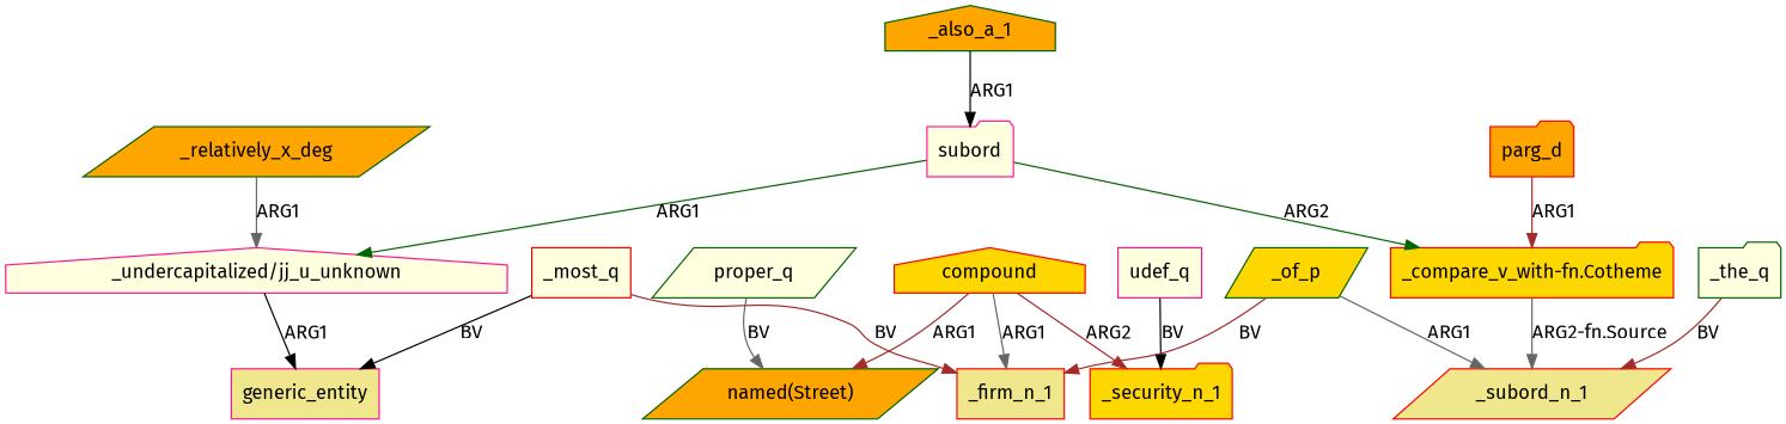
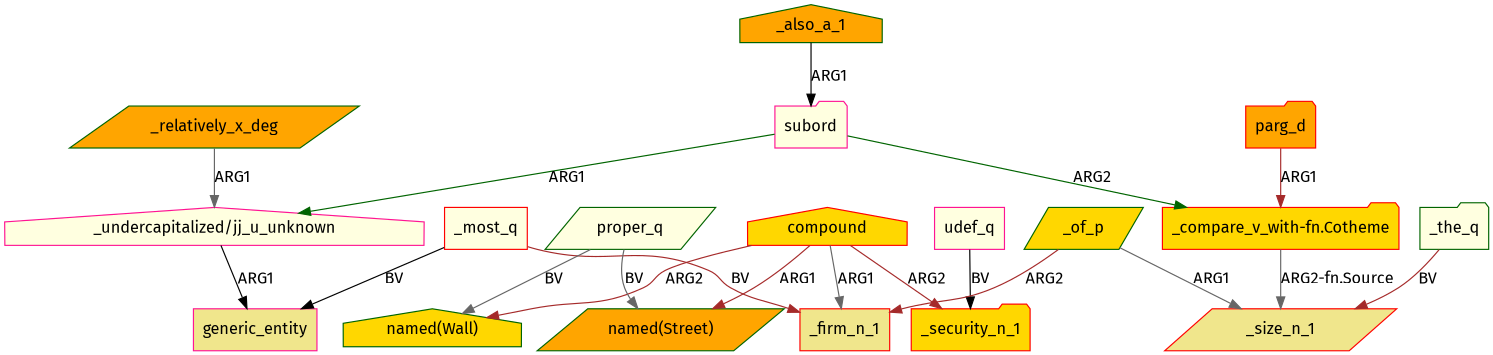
  digraph {
    fontname="Fira Sans"
    node [color=red fillcolor=lightyellow fontname="Fira Sans" shape=folder style=filled]
    edge [color=brown fontname="Fira Sans"]
    "_undercapitalized/jj_u_unknown" [color=deeppink shape=house]
    generic_entity [color=deeppink fillcolor=khaki shape=box]
    subord [color=deeppink]
    "_compare_v_with-fn.Cotheme" [fillcolor=gold]
-   _size_n_1 [fillcolor=khaki shape=parallelogram label=_subord_n_1]
+   _size_n_1 [fillcolor=khaki shape=parallelogram]
    _most_q [shape=box]
    _firm_n_1 [fillcolor=khaki shape=box]
    udef_q [color=deeppink shape=box]
    _security_n_1 [fillcolor=gold]
    _relatively_x_deg [color=darkgreen fillcolor=orange shape=parallelogram]
    _also_a_1 [color=darkgreen fillcolor=orange shape=house]
    compound [fillcolor=gold shape=house]
+   "named(Wall)" [color=darkgreen fillcolor=gold shape=house]
    "named(Street)" [color=darkgreen fillcolor=orange shape=parallelogram]
    _of_p [color=darkgreen fillcolor=gold shape=parallelogram]
    proper_q [color=darkgreen shape=parallelogram]
    parg_d [fillcolor=orange]
    _the_q [color=darkgreen]
    "_undercapitalized/jj_u_unknown" -> generic_entity [color=black label=ARG1]
    subord -> "_undercapitalized/jj_u_unknown" [color=darkgreen label=ARG1]
    subord -> "_compare_v_with-fn.Cotheme" [color=darkgreen label=ARG2]
    "_compare_v_with-fn.Cotheme" -> _size_n_1 [color=gray40 label="ARG2-fn.Source"]
    _most_q -> generic_entity [color=black label=BV]
    _most_q -> _firm_n_1 [label=BV]
    udef_q -> _security_n_1 [color=black label=BV]
    _relatively_x_deg -> "_undercapitalized/jj_u_unknown" [color=gray40 label=ARG1]
    _also_a_1 -> subord [color=black label=ARG1]
    compound -> _firm_n_1 [color=gray40 label=ARG1]
    compound -> _security_n_1 [label=ARG2]
+   compound -> "named(Wall)" [label=ARG2]
    compound -> "named(Street)" [label=ARG1]
    _of_p -> _size_n_1 [color=gray40 label=ARG1]
-   _of_p -> _firm_n_1 [label=BV]
+   _of_p -> _firm_n_1 [label=ARG2]
+   proper_q -> "named(Wall)" [color=gray40 label=BV]
    proper_q -> "named(Street)" [color=gray40 label=BV]
    parg_d -> "_compare_v_with-fn.Cotheme" [label=ARG1]
    _the_q -> _size_n_1 [label=BV]
  }
